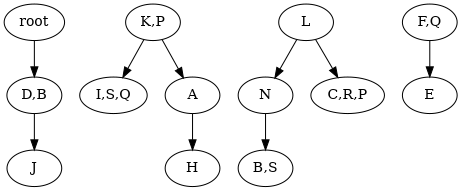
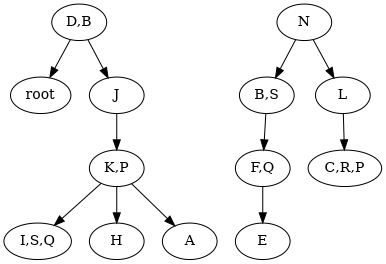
  strict digraph {
    n1 [label=root]
    n2 [label="D,B"]
    n3 [label=J]
    n4 [label="K,P"]
    n5 [label=N]
    n6 [label="B,S"]
    n7 [label=L]
    n8 [label="I,S,Q"]
    n9 [label=H]
    n10 [label=A]
    n11 [label="F,Q"]
    n12 [label="C,R,P"]
    n13 [label=E]
-   n1 -> n2
+   n2 -> n1
    n2 -> n3
+   n3 -> n4
    n4 -> n8
-   n10 -> n9
+   n4 -> n9
    n4 -> n10
    n5 -> n6
-   n7 -> n5
+   n5 -> n7
+   n6 -> n11
    n7 -> n12
    n11 -> n13
  }
